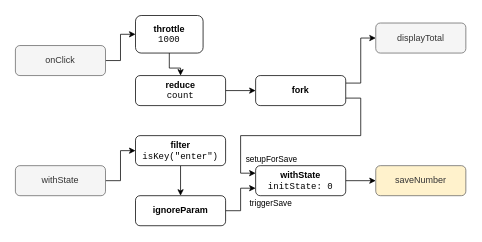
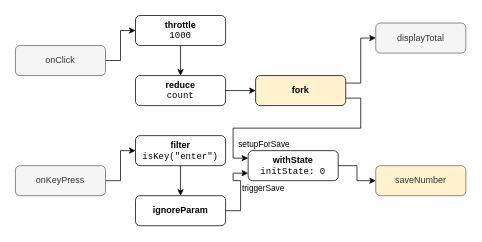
  <mxCell id="0" />
  <mxCell id="1" parent="0" />
  <mxCell id="2" style="edgeStyle=orthogonalEdgeStyle;rounded=0;orthogonalLoop=1;jettySize=auto;html=1;exitX=1;exitY=0.5;exitDx=0;exitDy=0;entryX=0;entryY=0.5;entryDx=0;entryDy=0;" edge="1" parent="1" source="3" target="21"><mxGeometry relative="1" as="geometry" /></mxCell>
  <mxCell id="3" value="onClick" style="rounded=1;whiteSpace=wrap;html=1;fillColor=#f5f5f5;strokeColor=#666666;fontColor=#333333;" vertex="1" parent="1"><mxGeometry x="20" y="60" width="120" height="40" as="geometry" /></mxCell>
  <mxCell id="4" style="edgeStyle=orthogonalEdgeStyle;rounded=0;orthogonalLoop=1;jettySize=auto;html=1;exitX=1;exitY=0.5;exitDx=0;exitDy=0;entryX=0;entryY=0.5;entryDx=0;entryDy=0;" edge="1" parent="1" source="5" target="9"><mxGeometry relative="1" as="geometry" /></mxCell>
- <mxCell id="5" value="withState" style="rounded=1;whiteSpace=wrap;html=1;fillColor=#f5f5f5;strokeColor=#666666;fontColor=#333333;" vertex="1" parent="1"><mxGeometry x="20" y="220" width="120" height="40" as="geometry" /></mxCell>
+ <mxCell id="5" value="onKeyPress" style="rounded=1;whiteSpace=wrap;html=1;fillColor=#f5f5f5;strokeColor=#666666;fontColor=#333333;" vertex="1" parent="1"><mxGeometry x="20" y="220" width="120" height="40" as="geometry" /></mxCell>
  <mxCell id="6" value="saveNumber" style="rounded=1;whiteSpace=wrap;html=1;fillColor=#fff2cc;strokeColor=#666666;fontColor=#333333;" vertex="1" parent="1"><mxGeometry x="500" y="220" width="120" height="40" as="geometry" /></mxCell>
  <mxCell id="7" value="displayTotal" style="rounded=1;whiteSpace=wrap;html=1;fillColor=#f5f5f5;strokeColor=#666666;fontColor=#333333;" vertex="1" parent="1"><mxGeometry x="500" y="30" width="120" height="40" as="geometry" /></mxCell>
  <mxCell id="8" style="edgeStyle=orthogonalEdgeStyle;rounded=0;orthogonalLoop=1;jettySize=auto;html=1;exitX=0.5;exitY=1;exitDx=0;exitDy=0;entryX=0.5;entryY=0;entryDx=0;entryDy=0;" edge="1" parent="1" source="9" target="11"><mxGeometry relative="1" as="geometry" /></mxCell>
  <mxCell id="9" value="&lt;b&gt;filter&lt;/b&gt;&lt;br&gt;&lt;font face=&quot;Courier New&quot;&gt;isKey(&quot;enter&quot;)&lt;/font&gt;" style="rounded=1;whiteSpace=wrap;html=1;" vertex="1" parent="1"><mxGeometry x="180" y="180" width="120" height="40" as="geometry" /></mxCell>
  <mxCell id="10" value="triggerSave" style="edgeStyle=orthogonalEdgeStyle;rounded=0;orthogonalLoop=1;jettySize=auto;html=1;exitX=1;exitY=0.5;exitDx=0;exitDy=0;entryX=0;entryY=0.75;entryDx=0;entryDy=0;" edge="1" parent="1" source="11" target="13"><mxGeometry x="1" y="-28" relative="1" as="geometry"><mxPoint x="20" y="-8" as="offset" /></mxGeometry></mxCell>
  <mxCell id="11" value="&lt;b&gt;ignoreParam&lt;/b&gt;" style="rounded=1;whiteSpace=wrap;html=1;" vertex="1" parent="1"><mxGeometry x="180" y="260" width="120" height="40" as="geometry" /></mxCell>
  <mxCell id="12" style="edgeStyle=orthogonalEdgeStyle;rounded=0;orthogonalLoop=1;jettySize=auto;html=1;exitX=1;exitY=0.5;exitDx=0;exitDy=0;entryX=0;entryY=0.5;entryDx=0;entryDy=0;" edge="1" parent="1" source="13" target="6"><mxGeometry relative="1" as="geometry" /></mxCell>
- <mxCell id="13" value="&lt;b&gt;withState&lt;/b&gt;&lt;br&gt;&lt;font face=&quot;Courier New&quot;&gt;initState: 0&lt;/font&gt;" style="rounded=1;whiteSpace=wrap;html=1;" vertex="1" parent="1"><mxGeometry x="340" y="220" width="120" height="40" as="geometry" /></mxCell>
+ <mxCell id="13" value="&lt;b&gt;withState&lt;/b&gt;&lt;br&gt;&lt;font face=&quot;Courier New&quot;&gt;initState: 0&lt;/font&gt;" style="rounded=1;whiteSpace=wrap;html=1;" vertex="1" parent="1"><mxGeometry x="330" y="200" width="120" height="40" as="geometry" /></mxCell>
  <mxCell id="14" style="edgeStyle=orthogonalEdgeStyle;rounded=0;orthogonalLoop=1;jettySize=auto;html=1;exitX=1;exitY=0.5;exitDx=0;exitDy=0;entryX=0;entryY=0.5;entryDx=0;entryDy=0;" edge="1" parent="1" source="15" target="19"><mxGeometry relative="1" as="geometry" /></mxCell>
  <mxCell id="15" value="&lt;b&gt;reduce&lt;/b&gt;&lt;br&gt;&lt;font face=&quot;Courier New&quot;&gt;count&lt;/font&gt;" style="rounded=1;whiteSpace=wrap;html=1;" vertex="1" parent="1"><mxGeometry x="180" y="100" width="120" height="40" as="geometry" /></mxCell>
  <mxCell id="16" style="edgeStyle=orthogonalEdgeStyle;rounded=0;orthogonalLoop=1;jettySize=auto;html=1;exitX=1;exitY=0.25;exitDx=0;exitDy=0;entryX=0;entryY=0.5;entryDx=0;entryDy=0;" edge="1" parent="1" source="19" target="7"><mxGeometry relative="1" as="geometry" /></mxCell>
  <mxCell id="17" style="edgeStyle=orthogonalEdgeStyle;rounded=0;orthogonalLoop=1;jettySize=auto;html=1;exitX=1;exitY=0.75;exitDx=0;exitDy=0;entryX=0;entryY=0.25;entryDx=0;entryDy=0;" edge="1" parent="1" source="19" target="13"><mxGeometry relative="1" as="geometry" /></mxCell>
  <mxCell id="18" value="setupForSave" style="edgeLabel;html=1;align=center;verticalAlign=middle;resizable=0;points=[];" vertex="1" connectable="0" parent="17"><mxGeometry x="0.913" y="1" relative="1" as="geometry"><mxPoint x="33" y="-19" as="offset" /></mxGeometry></mxCell>
- <mxCell id="19" value="&lt;b&gt;fork&lt;/b&gt;" style="rounded=1;whiteSpace=wrap;html=1;" vertex="1" parent="1"><mxGeometry x="340" y="100" width="120" height="40" as="geometry" /></mxCell>
+ <mxCell id="19" value="&lt;b&gt;fork&lt;/b&gt;" style="rounded=1;whiteSpace=wrap;html=1;fillColor=#fff2cc;" vertex="1" parent="1"><mxGeometry x="340" y="100" width="120" height="40" as="geometry" /></mxCell>
  <mxCell id="20" style="edgeStyle=orthogonalEdgeStyle;rounded=0;orthogonalLoop=1;jettySize=auto;html=1;exitX=0.5;exitY=1;exitDx=0;exitDy=0;" edge="1" parent="1" source="21" target="15"><mxGeometry relative="1" as="geometry" /></mxCell>
- <mxCell id="21" value="&lt;b&gt;throttle&lt;/b&gt;&lt;br&gt;&lt;font face=&quot;Courier New&quot;&gt;1000&lt;/font&gt;" style="rounded=1;whiteSpace=wrap;html=1;" vertex="1" parent="1"><mxGeometry x="180" y="20" width="90" height="50" as="geometry" /></mxCell>
+ <mxCell id="21" value="&lt;b&gt;throttle&lt;/b&gt;&lt;br&gt;&lt;font face=&quot;Courier New&quot;&gt;1000&lt;/font&gt;" style="rounded=1;whiteSpace=wrap;html=1;" vertex="1" parent="1"><mxGeometry x="180" y="20" width="120" height="40" as="geometry" /></mxCell>
